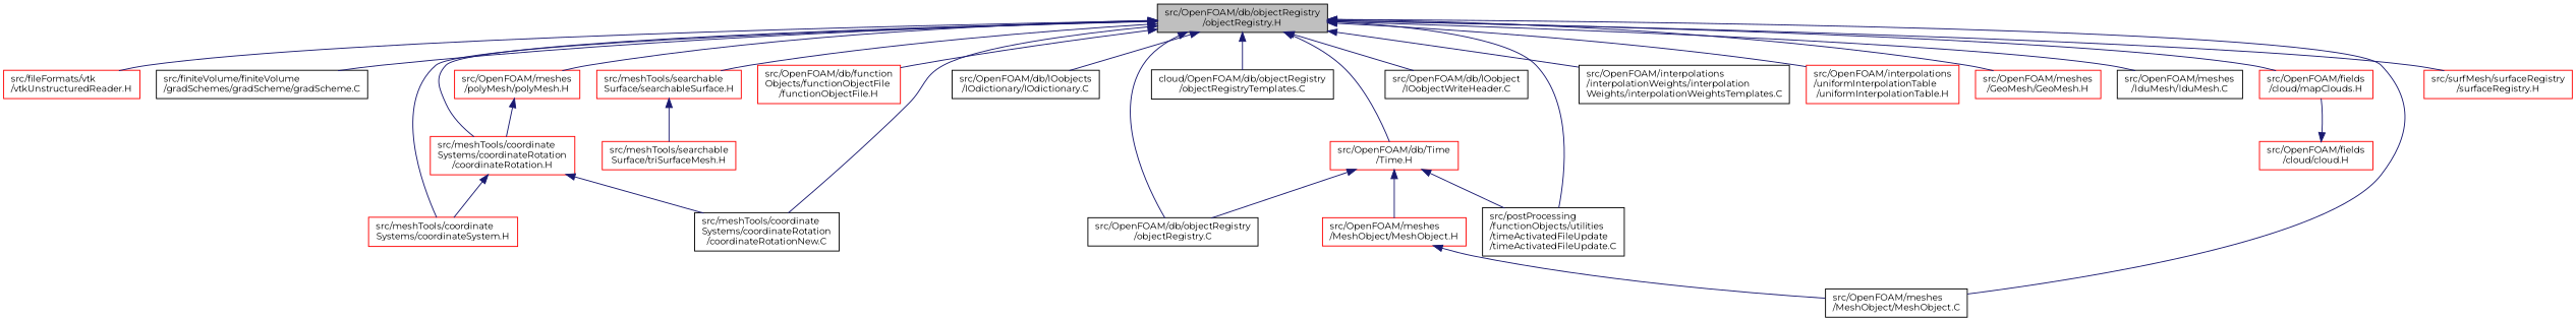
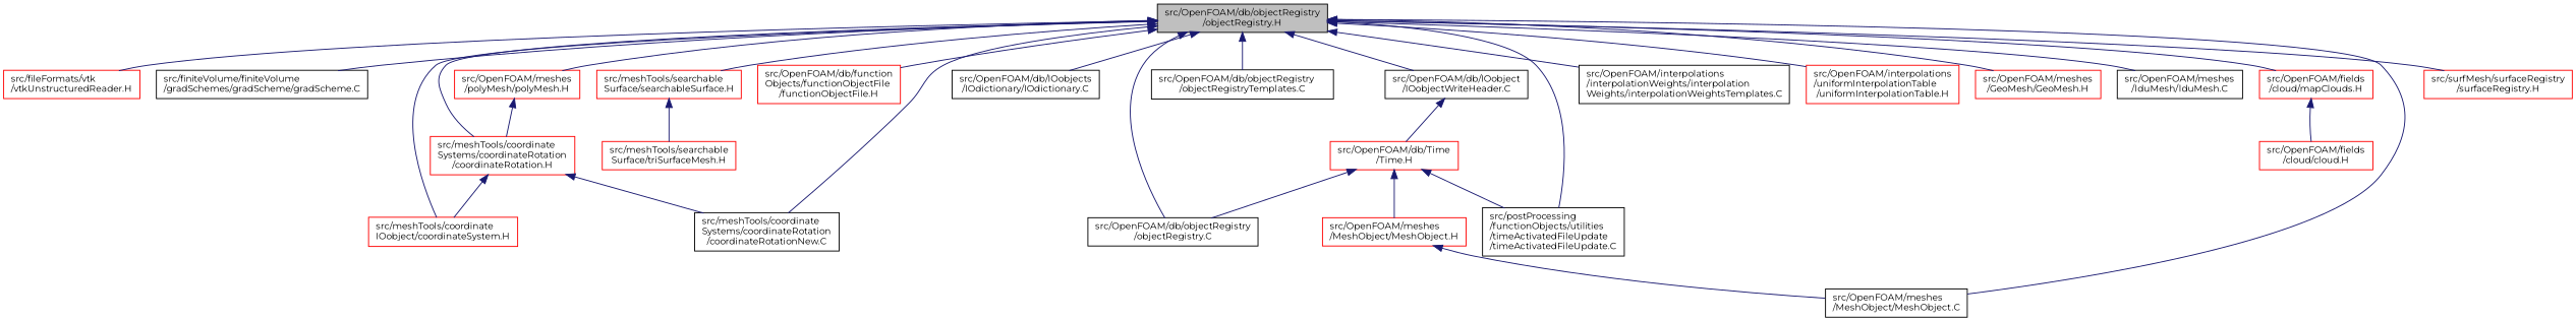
  digraph {
    fontname=Montserrat
    node [color=red fontname=Montserrat fontsize=10 shape=record]
    edge [color=midnightblue dir=back fontname=Montserrat fontsize=10 labelfontname=Helvetica labelfontsize=10 style=solid]
    n1 [color=black fillcolor=grey75 fontcolor=black height=0.2 label="src/OpenFOAM/db/objectRegistry\l/objectRegistry.H" style=filled width=0.4]
    n2 [height=0.2 label="src/fileFormats/vtk\l/vtkUnstructuredReader.H" width=0.4]
    n3 [color=black height=0.2 label="src/finiteVolume/finiteVolume\l/gradSchemes/gradScheme/gradScheme.C" width=0.4]
-   n4 [height=0.2 label="src/meshTools/coordinate\lSystems/coordinateSystem.H" width=0.4]
+   n4 [height=0.2 label="src/meshTools/coordinate\lIOobject/coordinateSystem.H" width=0.4]
    n5 [height=0.2 label="src/meshTools/coordinate\lSystems/coordinateRotation\l/coordinateRotation.H" width=0.4]
    n6 [color=black height=0.2 label="src/meshTools/coordinate\lSystems/coordinateRotation\l/coordinateRotationNew.C" width=0.4]
    n7 [height=0.2 label="src/meshTools/searchable\lSurface/searchableSurface.H" width=0.4]
    n8 [height=0.2 label="src/OpenFOAM/db/function\lObjects/functionObjectFile\l/functionObjectFile.H" width=0.4]
    n9 [color=black height=0.2 label="src/OpenFOAM/db/IOobject\l/IOobjectWriteHeader.C" width=0.4]
    n10 [color=black height=0.2 label="src/OpenFOAM/db/IOobjects\l/IOdictionary/IOdictionary.C" width=0.4]
    n11 [color=black height=0.2 label="src/OpenFOAM/db/objectRegistry\l/objectRegistry.C" width=0.4]
-   n12 [color=black height=0.2 label="cloud/OpenFOAM/db/objectRegistry\l/objectRegistryTemplates.C" width=0.4]
+   n12 [color=black height=0.2 label="src/OpenFOAM/db/objectRegistry\l/objectRegistryTemplates.C" width=0.4]
    n13 [height=0.2 label="src/OpenFOAM/db/Time\l/Time.H" width=0.4]
    n14 [color=black height=0.2 label="src/postProcessing\l/functionObjects/utilities\l/timeActivatedFileUpdate\l/timeActivatedFileUpdate.C" width=0.4]
    n15 [height=0.2 label="src/OpenFOAM/fields\l/cloud/mapClouds.H" width=0.4]
    n16 [color=black height=0.2 label="src/OpenFOAM/interpolations\l/interpolationWeights/interpolation\lWeights/interpolationWeightsTemplates.C" width=0.4]
    n17 [height=0.2 label="src/OpenFOAM/interpolations\l/uniformInterpolationTable\l/uniformInterpolationTable.H" width=0.4]
    n18 [height=0.2 label="src/OpenFOAM/meshes\l/GeoMesh/GeoMesh.H" width=0.4]
    n19 [color=black height=0.2 label="src/OpenFOAM/meshes\l/lduMesh/lduMesh.C" width=0.4]
    n20 [color=black height=0.2 label="src/OpenFOAM/meshes\l/MeshObject/MeshObject.C" width=0.4]
    n21 [height=0.2 label="src/OpenFOAM/meshes\l/polyMesh/polyMesh.H" width=0.4]
    n22 [height=0.2 label="src/surfMesh/surfaceRegistry\l/surfaceRegistry.H" width=0.4]
    n23 [height=0.2 label="src/meshTools/searchable\lSurface/triSurfaceMesh.H" width=0.4]
    n24 [height=0.2 label="src/OpenFOAM/meshes\l/MeshObject/MeshObject.H" width=0.4]
    n25 [height=0.2 label="src/OpenFOAM/fields\l/cloud/cloud.H" width=0.4]
    n1 -> n2
    n1 -> n3
    n1 -> n4
    n1 -> n5
    n1 -> n6
    n1 -> n7
    n1 -> n8
    n1 -> n9
    n1 -> n10
    n1 -> n11
    n1 -> n12
-   n1 -> n13
+   n9 -> n13
    n1 -> n14
    n1 -> n15
    n1 -> n16
    n1 -> n17
    n1 -> n18
    n1 -> n19
    n1 -> n20
    n1 -> n21
    n1 -> n22
    n5 -> n4
    n5 -> n6
    n7 -> n23
    n13 -> n11
    n13 -> n14
    n13 -> n24
    n21 -> n5
    n24 -> n20
-   n25 -> n15
+   n15 -> n25
  }
